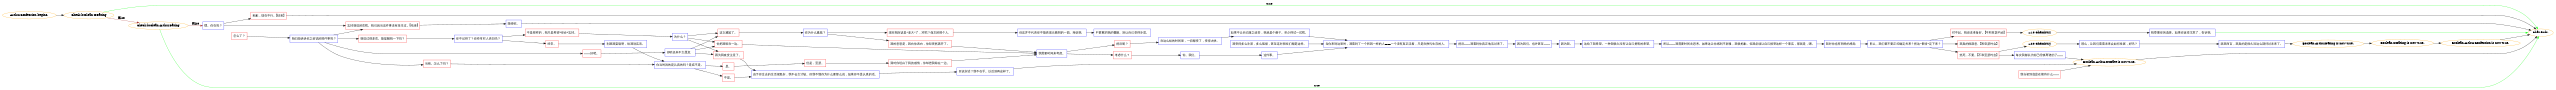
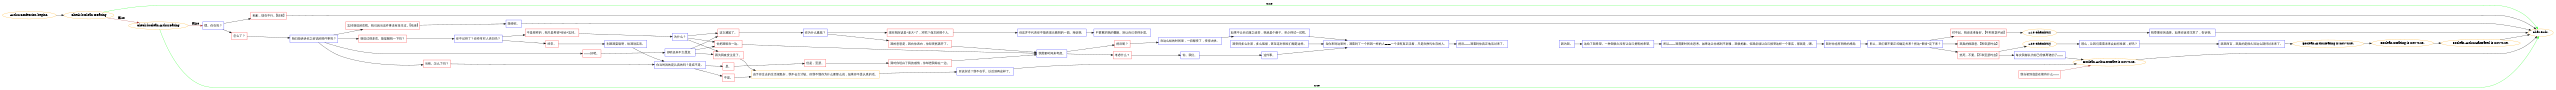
  digraph {
    rankdir=LR
    node [color=blue shape=box]
    "ArthurConfession begins." [color=orange shape=""]
    n2 [color=orange label="Check boolean IsDating" shape=""]
    "Chat ends." [color=orange shape=""]
    n4 [color=orange label="Check boolean ArthurDating" shape=""]
    n5 [label="嘿。你在吗？"]
    n6 [color=red label="怎么了？"]
    n7 [color=red label="抱歉，现在不行。[结束]"]
    n8 [label="我们能谈谈你之前说的那件事吗？"]
    n9 [color=red label="……好吧。"]
    n10 [color=red label="我说过很多话。能提醒我一下吗？"]
    n11 [color=red label="当然。怎么了吗？"]
    n12 [color=red label="忘掉我说的话吧。我们就当这件事没有发生过。[结束]"]
    n13 [label="你听起来不太愿意。"]
    n14 [label="你不记得了？你经常对人表白吗？"]
    n15 [label="你当时说的是认真的吗？是或不是。"]
    n16 [label="随便你。"]
    n17 [color=red label="因为我改变主意了。"]
    n18 [color=red label="你把我晾在一边。"]
    n19 [color=red label="这太尴尬了。"]
    n20 [color=red label="不是那样的，我只是希望*你会*忘掉。"]
    n21 [color=red label="经常。"]
    n22 [color=red label="是。"]
    n23 [color=red label="不是。"]
-   n24 [label="由于你过去的生活很复杂，我不会太计较。但我不懂你为什么要那么说，如果你不是认真的话。"]
+   n24 [color=orange label="由于你过去的生活很复杂，我不会太计较。但我不懂你为什么要那么说，如果你不是认真的话。"]
    n25 [label="我需要时间来考虑。"]
    n26 [label="你为什么尴尬？"]
    n27 [label="为什么？"]
    n28 [label="别跟我耍聪明，给我说实话。"]
    n29 [color=red label="但是，亚瑟。"]
    n30 [label="但说实话？我不在乎。以后别再这样了。"]
    n31 [color=red label="考虑什么？"]
    n32 [color=red label="然后呢？"]
    n33 [color=red label="现在我应该是“老大”了，对吧？做主的那个人。"]
    n34 [color=red label="我的意思是，我向你表白，你却突然离开了。"]
    n35 [color=red label="我对你坦白了我的感情，你却把我晾在一边。"]
    n36 [color=red label="我当初到底是在期待什么……"]
    n37 [color=orange label="Boolean ArthurNoDate is now true." shape=""]
    n38 [label="你。我们。"]
    n39 [label="在这么短的时间里，一切都变了，变得太快。"]
    n40 [label="但这并不代表你不能表现出脆弱的一面。相信我。"]
    n41 [label="这件事。"]
    n42 [label="如果不让自己随之改变，我就是个傻子。至少得试一试吧。"]
    n43 [label="不要重蹈我的覆辙。别让自己变得冷漠。"]
    n44 [label="当你来到这里时，我看到了一个和我一样的人——一个没有真正活着，只是在挣扎生存的人。"]
    n45 [label="然后……我看到你真正地活过来了。"]
-   n46 [label="因为我们。也许甚至……"]
    n47 [label="我变得多么冷漠，多么孤僻，甚至连对朋友们都是这样。"]
    n48 [label="因为我。"]
    n49 [label="这给了我希望。一种我很久没有让自己拥有的希望。"]
    n50 [label="所以……我需要时间去思考。如果这让你感到不舒服，我很抱歉。但我必须让自己接受这样一个事实，那就是，嗯。"]
    n51 [label="我对你也有同样的感觉。"]
    n52 [label="那么，我们要不要正式确定关系？把这“事情”定下来？"]
    n53 [color=red label="我真的很愿意。[和亚瑟约会]"]
    n54 [color=red label="对不起。我还没准备好。[不和亚瑟约会]"]
    n55 [color=red label="笑死，不要。[不和亚瑟约会]"]
    n56 [color=orange label="+10 Chemistry" shape=""]
    n57 [color=orange label="+20 Chemistry" shape=""]
    n58 [label="每次我都以为你已经够离谱的了……"]
    n59 [label="那么，让我们看看未来会如何发展，好吗？"]
    n60 [label="我尊重你的选择。如果你改变主意了，告诉我。"]
    n61 [label="就我而言，我真的是很久没这么期待过未来了。"]
    n62 [color=orange label="Boolean ArthurDating is now true." shape=""]
    n63 [color=orange label="Boolean IsDating is now true." shape=""]
-   n64 [color=orange label="Boolean ArthurConfession is now true." shape=""]
+   n64 [color=orange label="Boolean ArthurHasDated is now true." shape=""]
    "ArthurConfession begins." -> n2
    n2 -> "Chat ends." [color=green label=true]
    n2 -> n4 [color=brown label=false]
    n4 -> "Chat ends." [color=green label=true]
    n4 -> n5 [color=brown label=false]
-   n5 -> n12
+   n5 -> n6
    n5 -> n7
    n6 -> n8
    n7 -> "Chat ends."
    n8 -> n9
    n8 -> n10
    n8 -> n11
    n8 -> n12
    n9 -> n13
    n10 -> n14
    n11 -> n15
    n12 -> n16
    n13 -> n17
    n13 -> n18
    n13 -> n19
    n14 -> n20
    n14 -> n21
    n15 -> n22
    n15 -> n23
    n16 -> "Chat ends."
    n17 -> n24
    n18 -> n25
    n19 -> n26
    n20 -> n27
    n21 -> n28
    n22 -> n29
    n23 -> n24
    n24 -> n30
    n25 -> n31
    n25 -> n32
    n26 -> n33
    n26 -> n34
    n27 -> n17
    n27 -> n18
    n27 -> n19
    n28 -> n15
    n29 -> n35
    n30 -> n37
    n31 -> n38
    n32 -> n39
    n33 -> n40
    n34 -> n25
    n35 -> n25
-   n36 -> n37
+   n36 -> n37 [color=brown]
    n37 -> "Chat ends."
    n38 -> n41
    n39 -> n42
    n40 -> n43
    n41 -> n44
    n42 -> n44
    n44 -> n45
-   n45 -> n46
-   n46 -> n48
    n47 -> n44
    n48 -> n49
    n49 -> n50
    n50 -> n51
    n51 -> n52
    n52 -> n53
    n52 -> n54
    n52 -> n55
    n54 -> n56
    n55 -> n57
    n55 -> n58
    n56 -> n60
    n57 -> n59
    n58 -> n37
    n59 -> n61
-   n60 -> "Chat ends." [color=green]
+   n60 -> "Chat ends."
    n61 -> n62
    n62 -> n63
    n63 -> n64
    n64 -> "Chat ends."
  }
